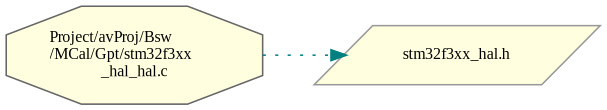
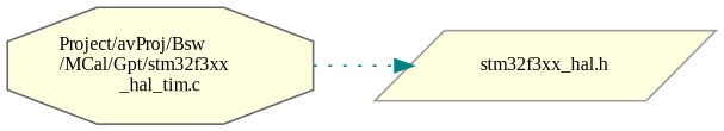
  digraph {
    rankdir=LR
    fontname="Liberation Serif"
    node [fillcolor=lightyellow fontname="Liberation Serif" fontsize=10 style=filled]
-   n1 [color=gray40 fontcolor=black height=0.2 label="Project/avProj/Bsw\l/MCal/Gpt/stm32f3xx\l_hal_hal.c" shape=octagon width=0.4]
+   n1 [color=gray40 fontcolor=black height=0.2 label="Project/avProj/Bsw\l/MCal/Gpt/stm32f3xx\l_hal_tim.c" shape=octagon width=0.4]
    n2 [color=grey60 height=0.2 label="stm32f3xx_hal.h" shape=parallelogram width=0.4]
    n1 -> n2 [color=teal fontname="Liberation Serif" fontsize=10 labelfontname=Helvetica labelfontsize=10 style=dotted]
  }
